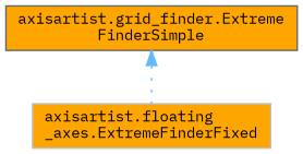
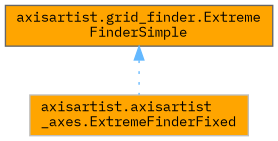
  digraph {
    fontname="IBM Plex Mono"
    node [fillcolor=orange fontname="IBM Plex Mono" fontsize=10 shape=box style=filled]
    n1 [color=gray40 fontcolor=black height=0.2 label="axisartist.grid_finder.Extreme\lFinderSimple" width=0.4]
-   n2 [color=grey75 height=0.2 label="axisartist.floating\l_axes.ExtremeFinderFixed" width=0.4]
+   n2 [color=grey75 height=0.2 label="axisartist.axisartist\l_axes.ExtremeFinderFixed" width=0.4]
    n1 -> n2 [color=steelblue1 dir=back fontname="IBM Plex Mono" fontsize=10 labelfontname=Helvetica labelfontsize=10 style=dotted]
  }
